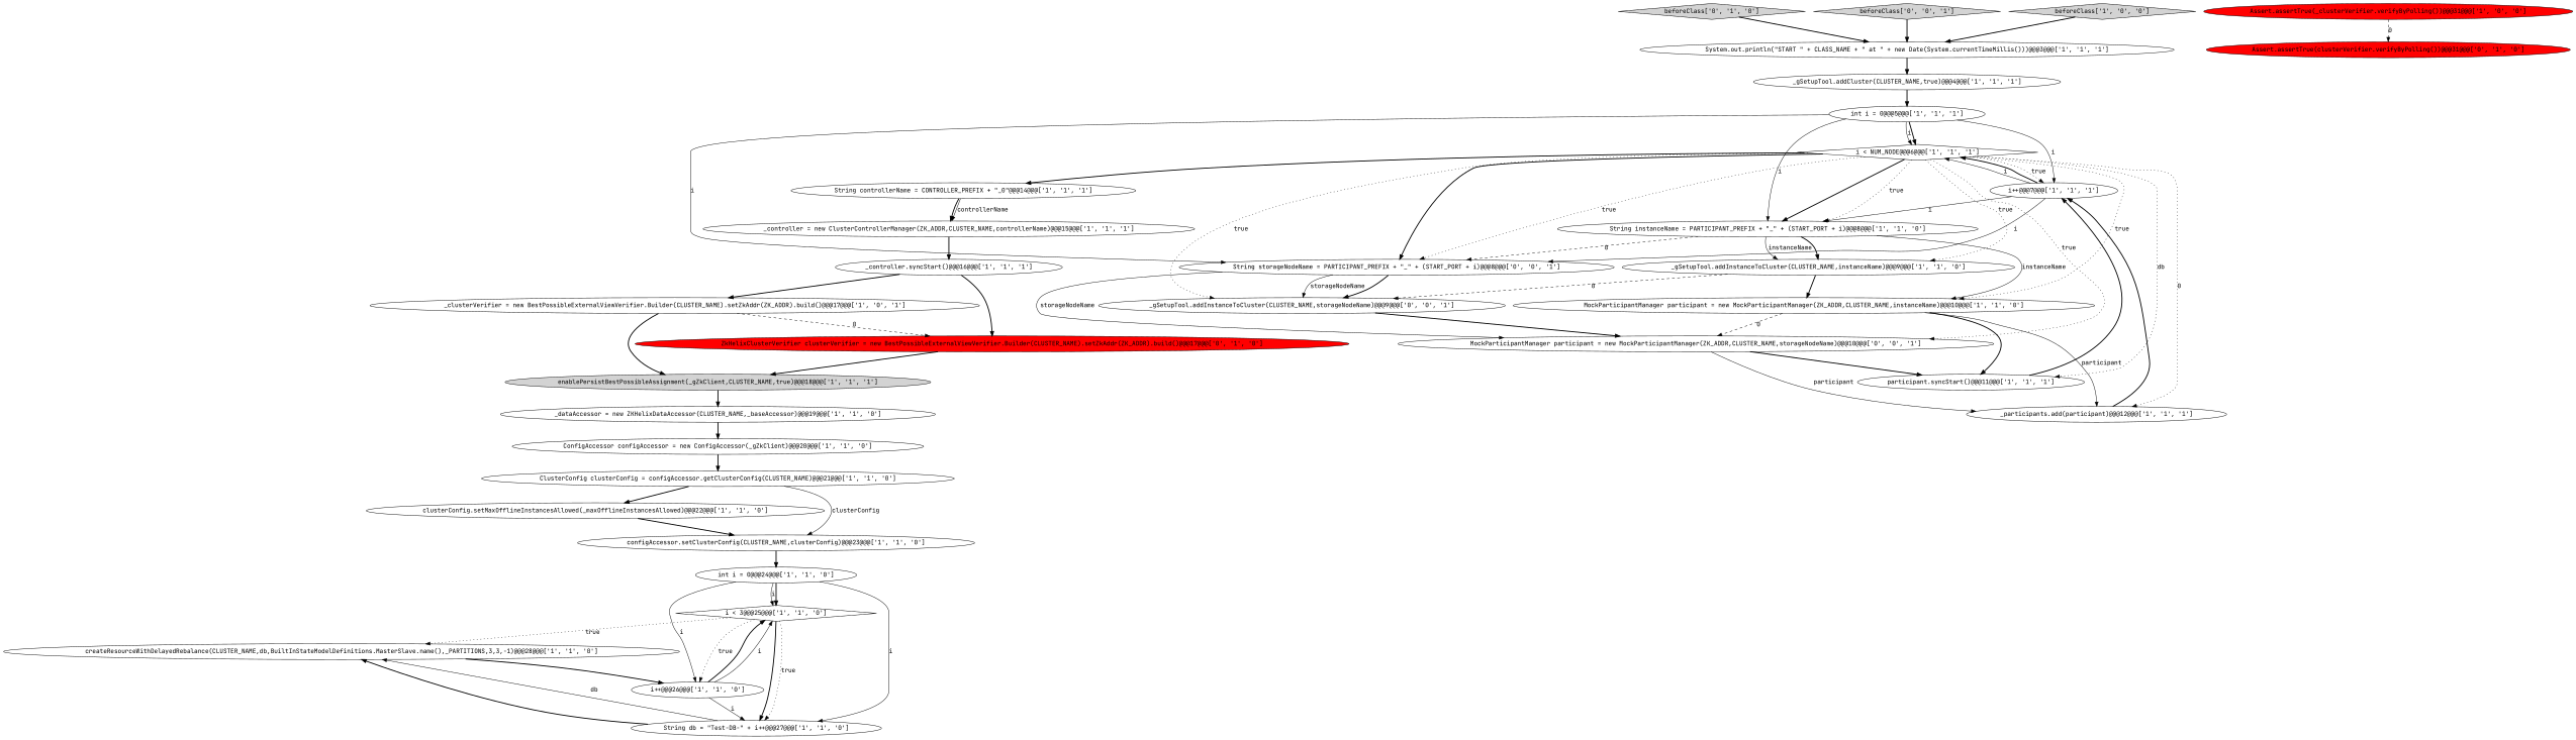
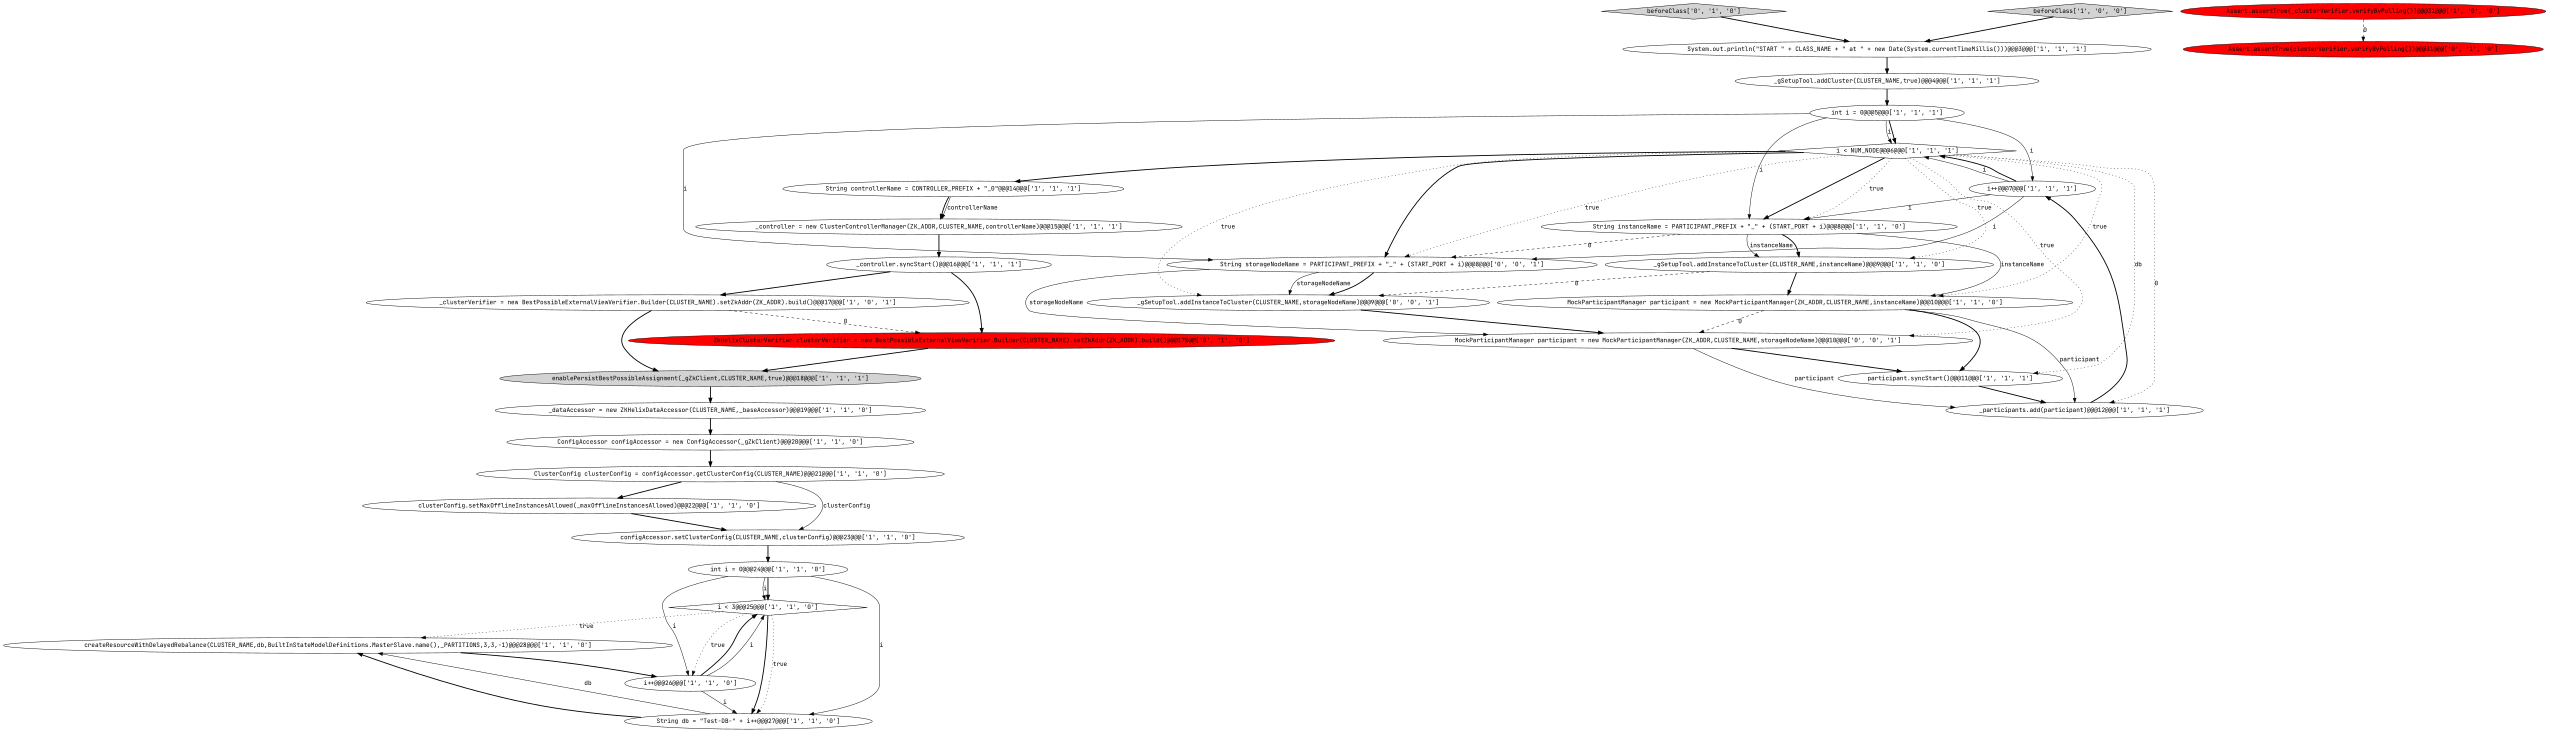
  digraph {
    fontname="JetBrains Mono"
    node [fillcolor=white fontname="JetBrains Mono" shape=ellipse style=filled]
    edge [fontname="JetBrains Mono" style=bold]
    n1 [label="i < 3@@@25@@@['1', '1', '0']" shape=diamond]
    n2 [label="createResourceWithDelayedRebalance(CLUSTER_NAME,db,BuiltInStateModelDefinitions.MasterSlave.name(),_PARTITIONS,3,3,-1)@@@28@@@['1', '1', '0']"]
    n3 [label="String db = \"Test-DB-\" + i++@@@27@@@['1', '1', '0']"]
    n4 [label="i++@@@26@@@['1', '1', '0']"]
    n5 [label="_gSetupTool.addCluster(CLUSTER_NAME,true)@@@4@@@['1', '1', '1']"]
    n6 [label="int i = 0@@@5@@@['1', '1', '1']"]
    n7 [label="i++@@@7@@@['1', '1', '1']"]
    n8 [label="String storageNodeName = PARTICIPANT_PREFIX + \"_\" + (START_PORT + i)@@@8@@@['0', '0', '1']"]
    n9 [label="i < NUM_NODE@@@6@@@['1', '1', '1']" shape=diamond]
    n10 [label="String instanceName = PARTICIPANT_PREFIX + \"_\" + (START_PORT + i)@@@8@@@['1', '1', '0']"]
    n11 [label="clusterConfig.setMaxOfflineInstancesAllowed(_maxOfflineInstancesAllowed)@@@22@@@['1', '1', '0']"]
    n12 [label="configAccessor.setClusterConfig(CLUSTER_NAME,clusterConfig)@@@23@@@['1', '1', '0']"]
    n13 [label="int i = 0@@@24@@@['1', '1', '0']"]
    n14 [label="_participants.add(participant)@@@12@@@['1', '1', '1']"]
    n15 [label="_gSetupTool.addInstanceToCluster(CLUSTER_NAME,storageNodeName)@@@9@@@['0', '0', '1']"]
    n16 [label="MockParticipantManager participant = new MockParticipantManager(ZK_ADDR,CLUSTER_NAME,storageNodeName)@@@10@@@['0', '0', '1']"]
    n17 [label="_gSetupTool.addInstanceToCluster(CLUSTER_NAME,instanceName)@@@9@@@['1', '1', '0']"]
    n18 [label="MockParticipantManager participant = new MockParticipantManager(ZK_ADDR,CLUSTER_NAME,instanceName)@@@10@@@['1', '1', '0']"]
    n19 [label="participant.syncStart()@@@11@@@['1', '1', '1']"]
    n20 [label="String controllerName = CONTROLLER_PREFIX + \"_0\"@@@14@@@['1', '1', '1']"]
    n21 [label="ConfigAccessor configAccessor = new ConfigAccessor(_gZkClient)@@@20@@@['1', '1', '0']"]
    n22 [label="ClusterConfig clusterConfig = configAccessor.getClusterConfig(CLUSTER_NAME)@@@21@@@['1', '1', '0']"]
    n23 [label="_controller.syncStart()@@@16@@@['1', '1', '1']"]
    n24 [fillcolor=red label="ZkHelixClusterVerifier clusterVerifier = new BestPossibleExternalViewVerifier.Builder(CLUSTER_NAME).setZkAddr(ZK_ADDR).build()@@@17@@@['0', '1', '0']"]
    n25 [label="_clusterVerifier = new BestPossibleExternalViewVerifier.Builder(CLUSTER_NAME).setZkAddr(ZK_ADDR).build()@@@17@@@['1', '0', '1']"]
    n26 [fillcolor=lightgray label="enablePersistBestPossibleAssignment(_gZkClient,CLUSTER_NAME,true)@@@18@@@['1', '1', '1']"]
    n27 [label="_dataAccessor = new ZKHelixDataAccessor(CLUSTER_NAME,_baseAccessor)@@@19@@@['1', '1', '0']"]
    n28 [fillcolor=lightgray label="beforeClass['0', '1', '0']" shape=diamond]
    n29 [label="System.out.println(\"START \" + CLASS_NAME + \" at \" + new Date(System.currentTimeMillis()))@@@3@@@['1', '1', '1']"]
    n30 [fillcolor=red label="Assert.assertTrue(_clusterVerifier.verifyByPolling())@@@31@@@['1', '0', '0']"]
    n31 [fillcolor=red label="Assert.assertTrue(clusterVerifier.verifyByPolling())@@@31@@@['0', '1', '0']"]
    n32 [label="_controller = new ClusterControllerManager(ZK_ADDR,CLUSTER_NAME,controllerName)@@@15@@@['1', '1', '1']"]
-   n33 [fillcolor=lightgray label="beforeClass['0', '0', '1']" shape=diamond]
    n34 [fillcolor=lightgray label="beforeClass['1', '0', '0']" shape=diamond]
    n1 -> n2 [label=true style=dotted]
    n1 -> n3
    n1 -> n3 [label=true style=dotted]
    n1 -> n4 [label=true style=dotted]
    n2 -> n4
    n3 -> n2
    n3 -> n2 [label=db style=solid]
    n4 -> n1
    n4 -> n1 [label=i style=solid]
    n4 -> n3 [label=i style=solid]
    n5 -> n6
    n6 -> n7 [label=i style=solid]
    n6 -> n8 [label=i style=solid]
    n6 -> n9 [label=i style=solid]
    n6 -> n9
    n6 -> n10 [label=i style=solid]
    n7 -> n8 [label=i style=solid]
    n7 -> n9 [label=i style=solid]
    n7 -> n9
    n7 -> n10 [label=i style=solid]
    n8 -> n15
    n8 -> n15 [label=storageNodeName style=solid]
    n8 -> n16 [label=storageNodeName style=solid]
-   n9 -> n7 [label=true style=dotted]
    n9 -> n8
    n9 -> n8 [label=true style=dotted]
    n9 -> n10 [label=true style=dotted]
    n9 -> n10
    n9 -> n14 [label=0 style=dotted]
    n9 -> n15 [label=true style=dotted]
    n9 -> n16 [label=true style=dotted]
    n9 -> n17 [label=true style=dotted]
    n9 -> n18 [label=true style=dotted]
    n9 -> n19 [label=db style=dotted]
    n9 -> n20
    n10 -> n8 [label=0 style=dashed]
    n10 -> n17 [label=instanceName style=solid]
    n10 -> n17
    n10 -> n18 [label=instanceName style=solid]
    n11 -> n12
    n12 -> n13
    n13 -> n1 [label=i style=solid]
    n13 -> n1
    n13 -> n3 [label=i style=solid]
    n13 -> n4 [label=i style=solid]
    n14 -> n7
    n15 -> n16
    n16 -> n14 [label=participant style=solid]
    n16 -> n19
    n17 -> n15 [label=0 style=dashed]
    n17 -> n18
    n18 -> n14 [label=participant style=solid]
    n18 -> n16 [label=0 style=dashed]
    n18 -> n19
-   n19 -> n7
+   n19 -> n14
    n20 -> n32 [label=controllerName style=solid]
    n20 -> n32
    n21 -> n22
    n22 -> n11
    n22 -> n12 [label=clusterConfig style=solid]
    n23 -> n24
    n23 -> n25
    n24 -> n26
    n25 -> n24 [label=0 style=dashed]
    n25 -> n26
    n26 -> n27
    n27 -> n21
    n28 -> n29
    n29 -> n5
    n30 -> n31 [label=0 style=dashed]
    n32 -> n23
-   n33 -> n29
    n34 -> n29
  }
